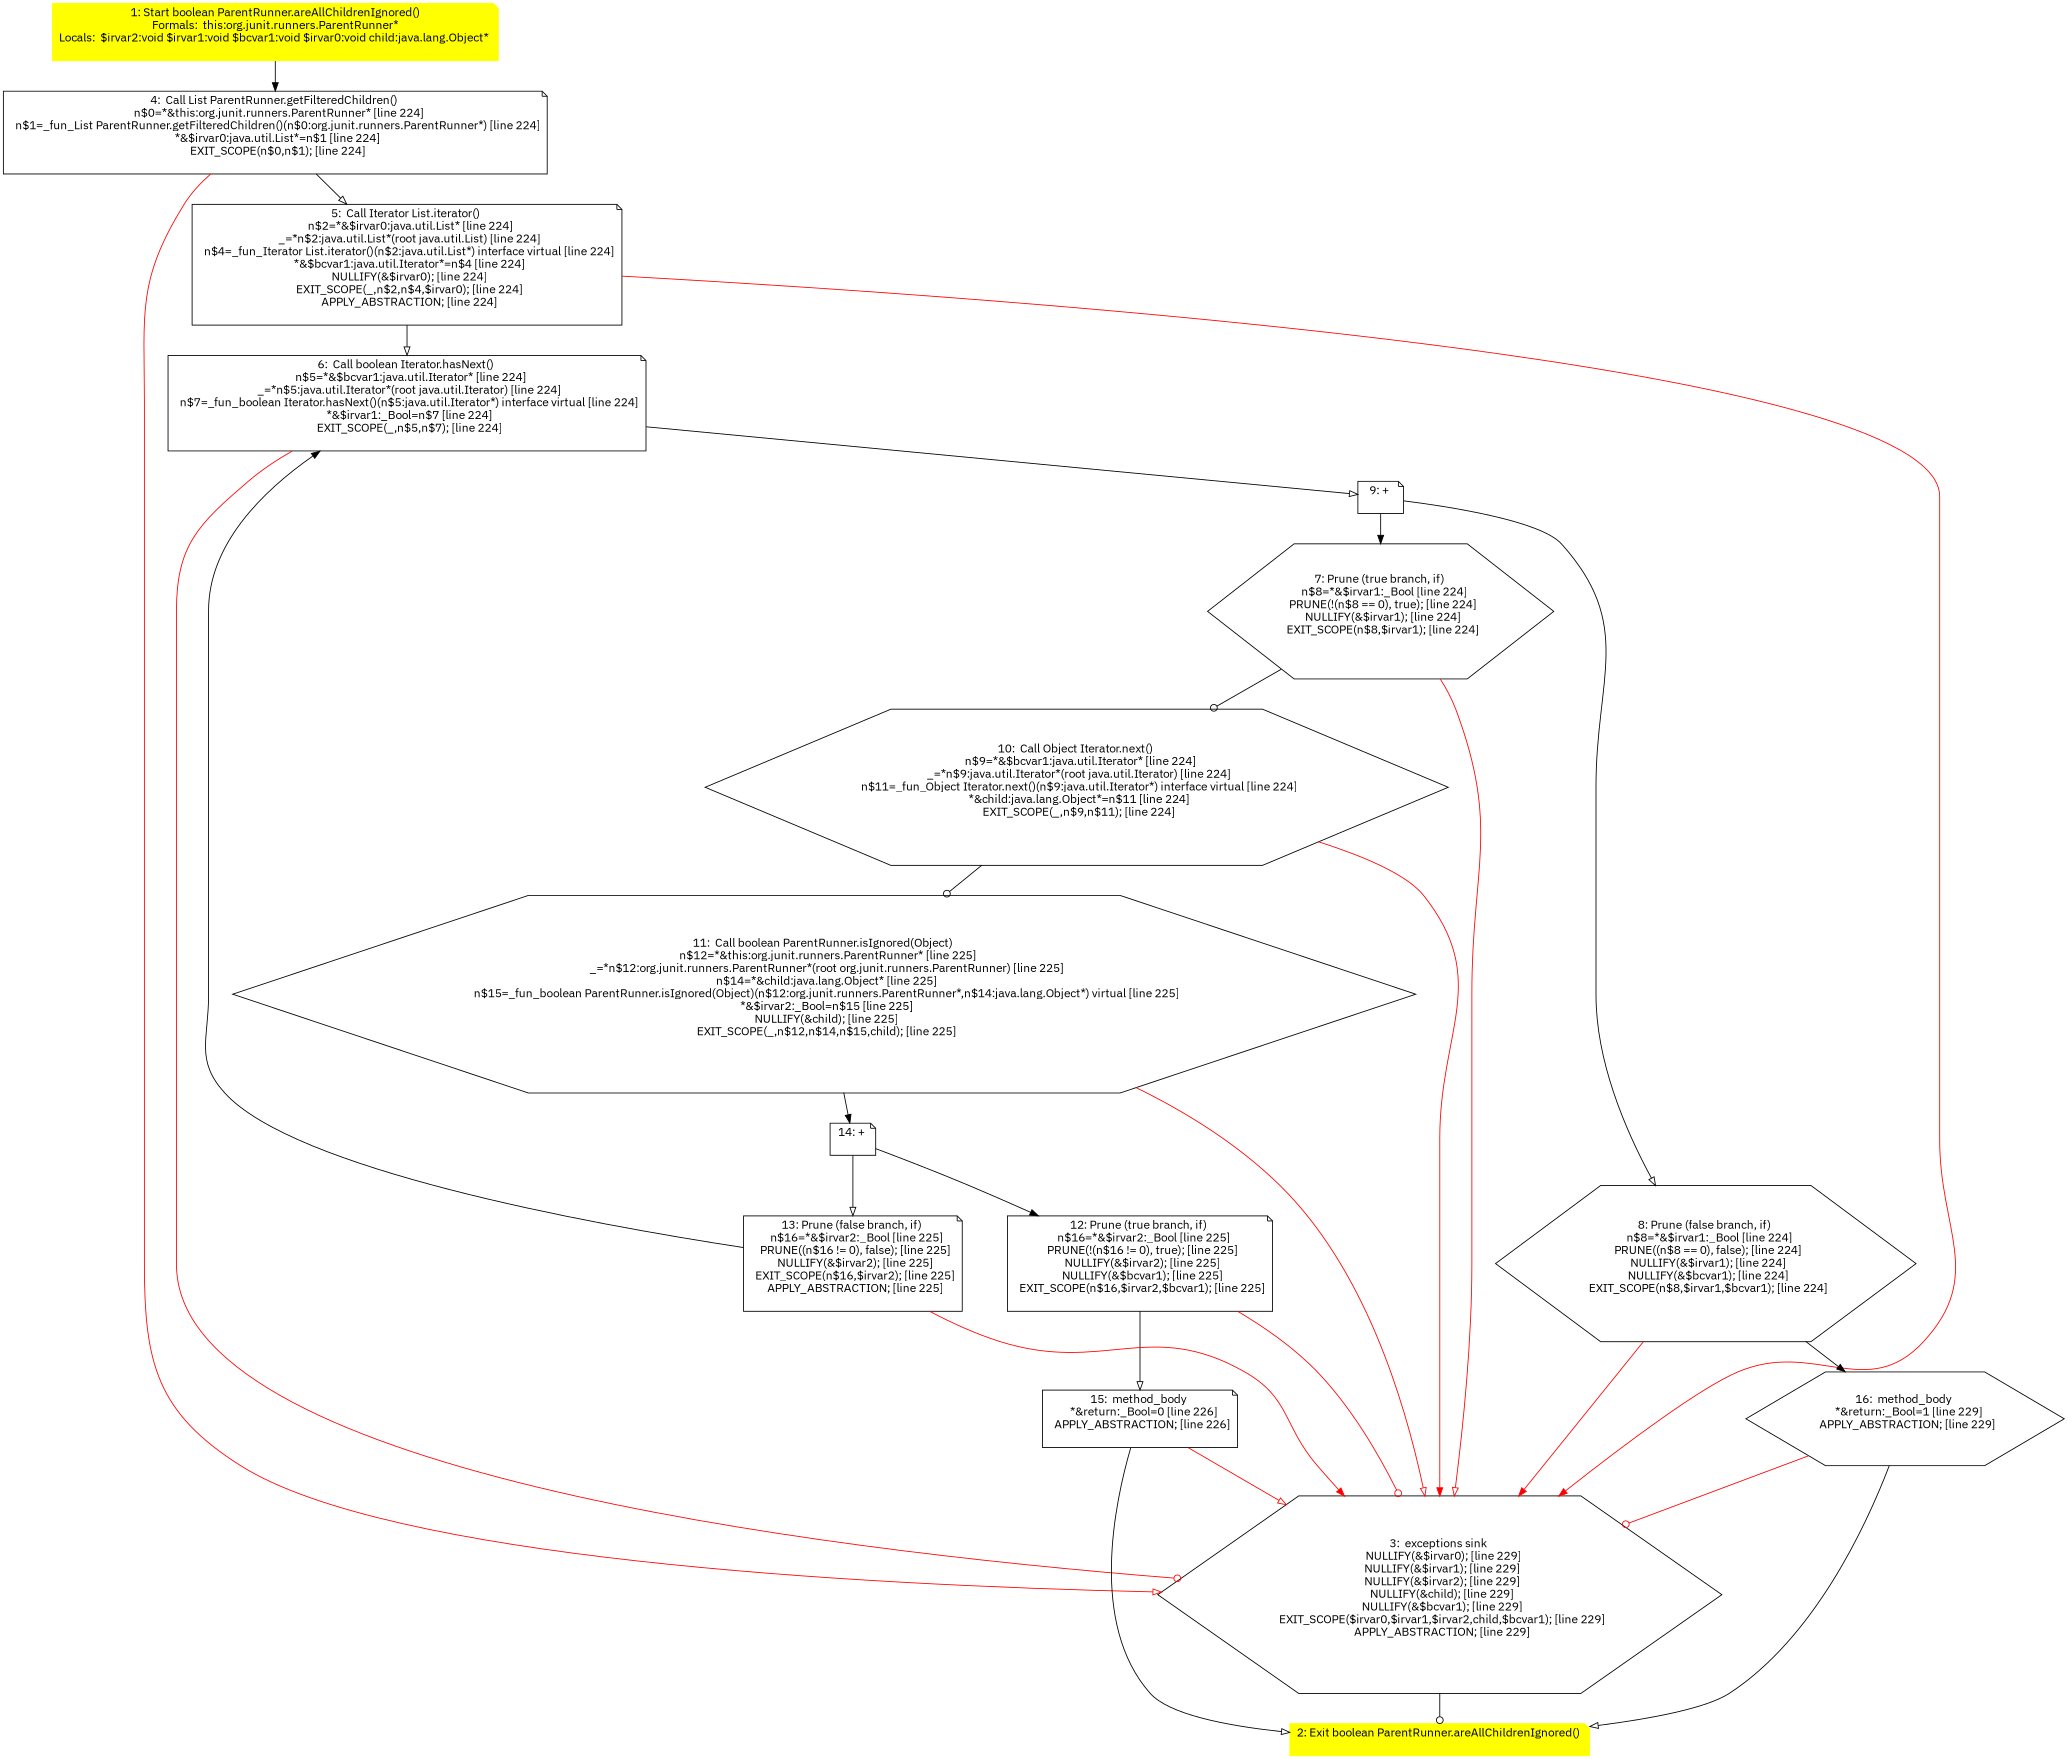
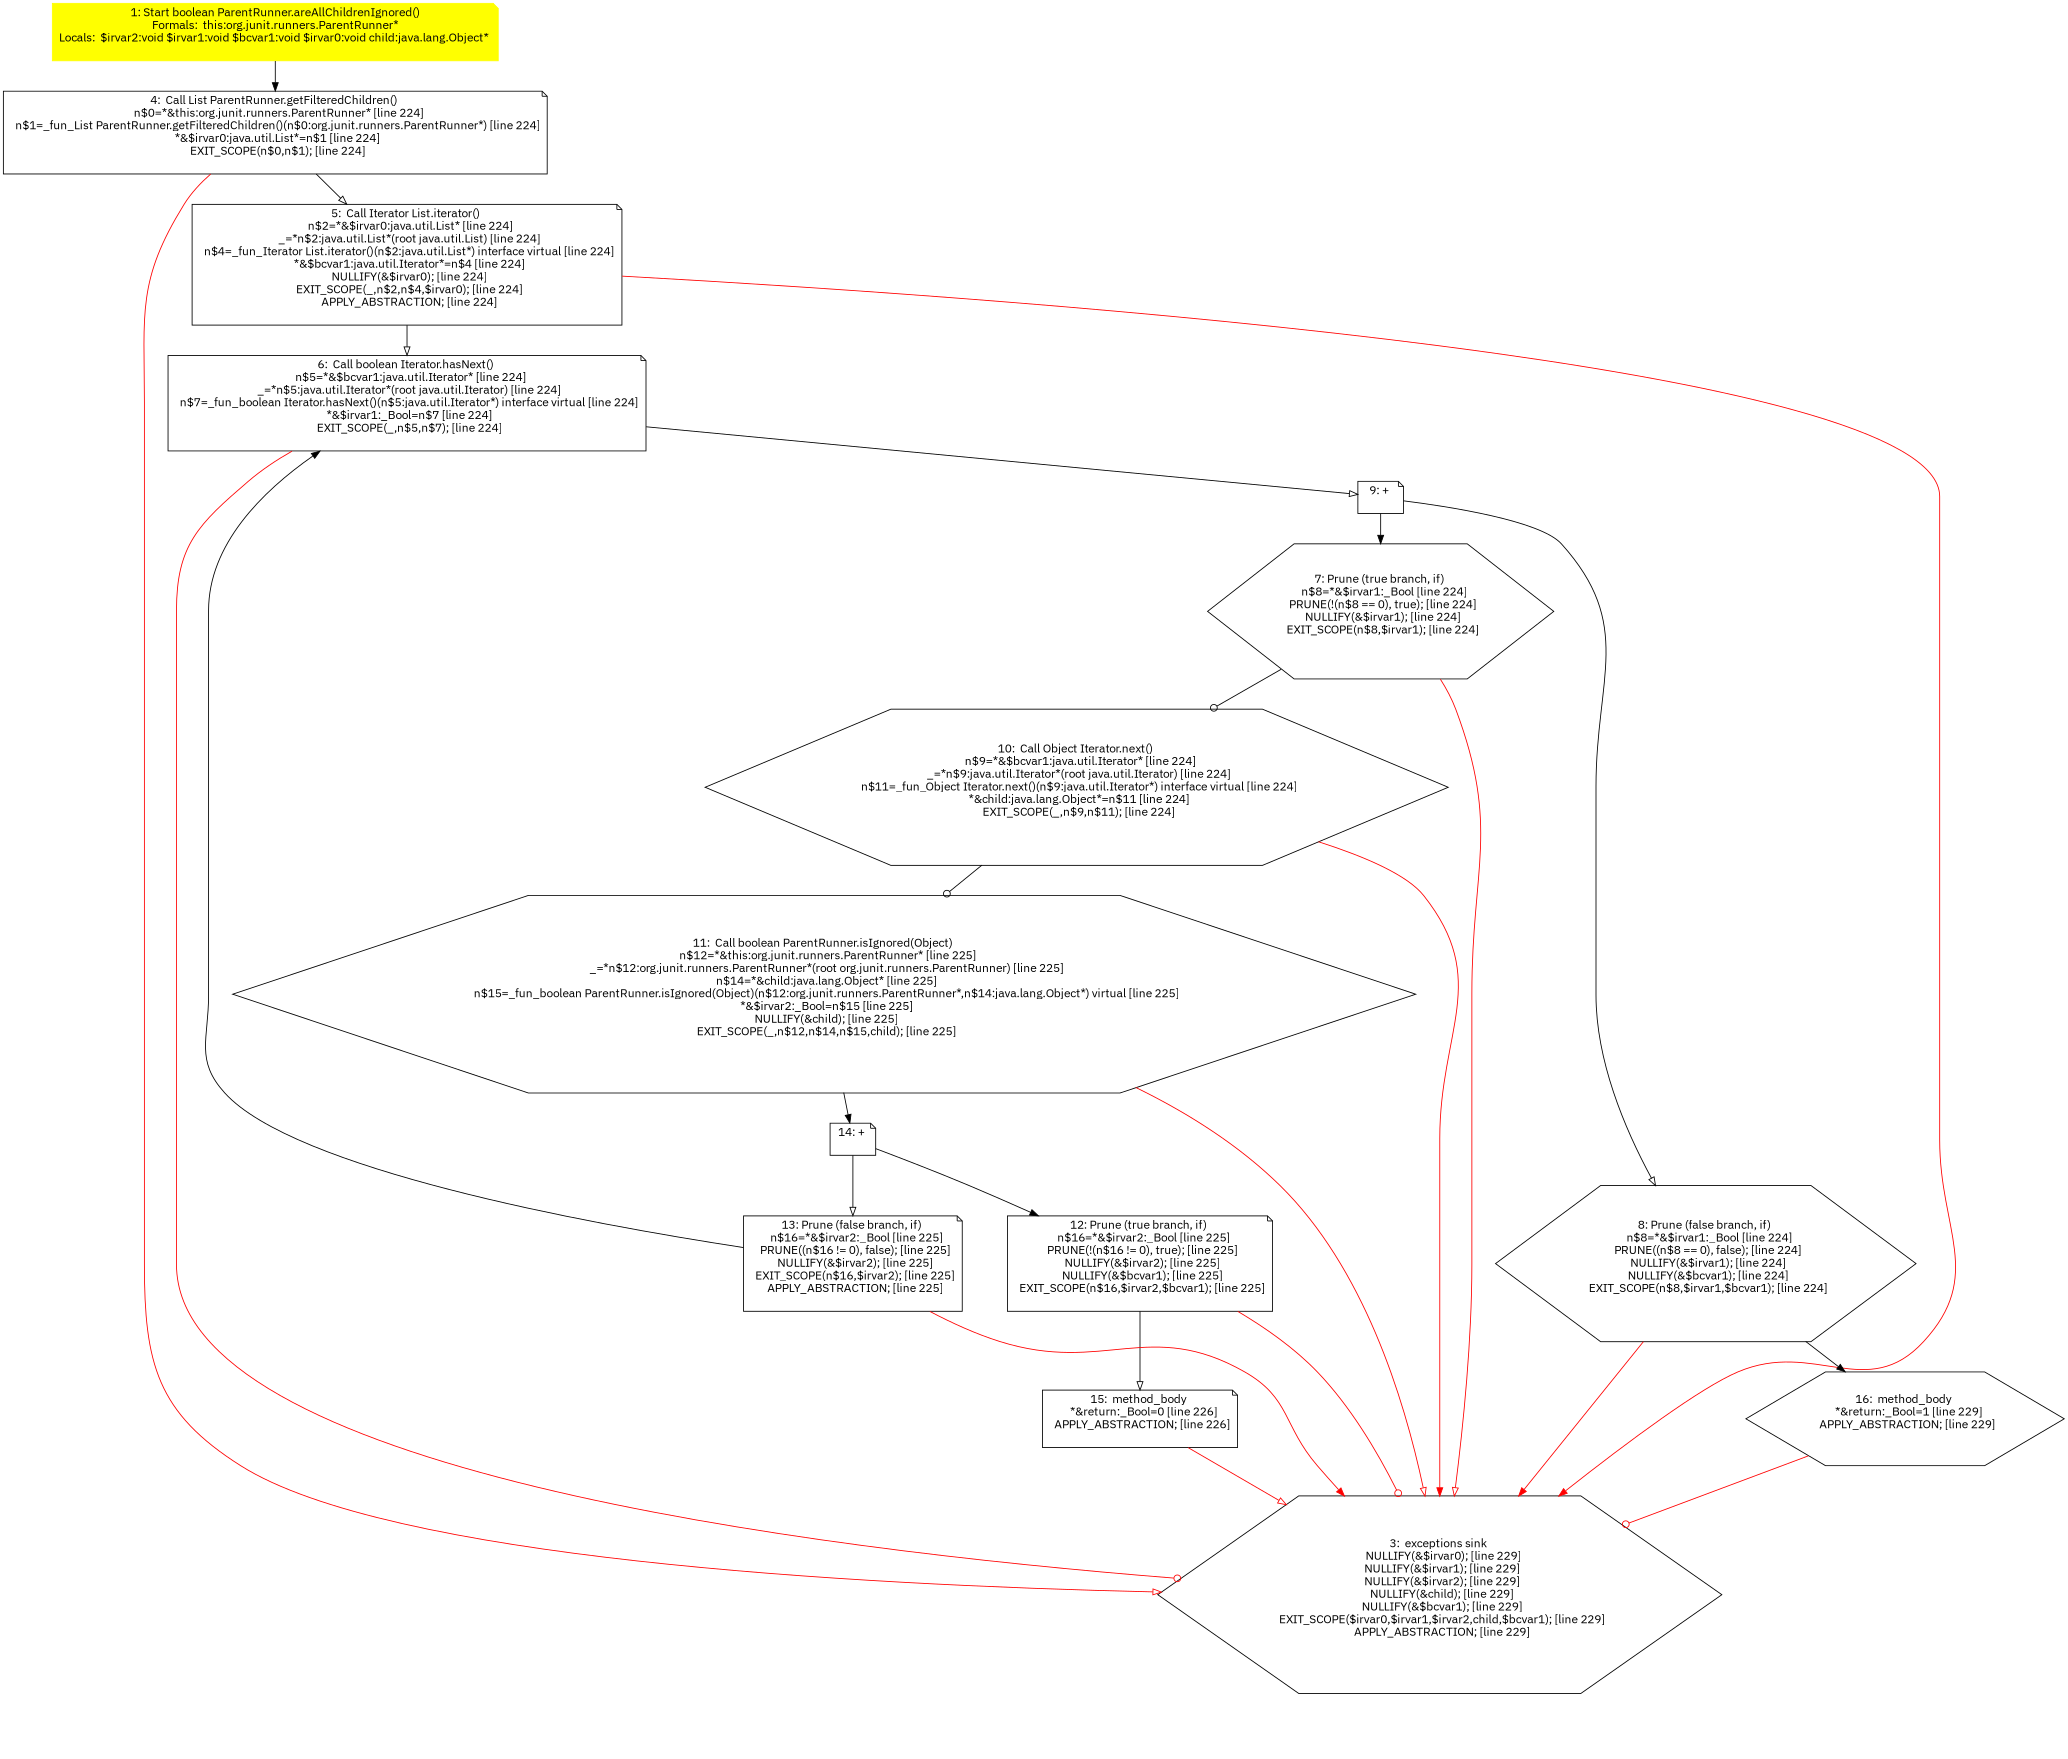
  digraph {
    fontname="IBM Plex Sans"
    node [shape=note fontname="IBM Plex Sans"]
    edge [arrowhead=onormal fontname="IBM Plex Sans"]
    n1 [color=yellow label="1: Start boolean ParentRunner.areAllChildrenIgnored()\nFormals:  this:org.junit.runners.ParentRunner*\nLocals:  $irvar2:void $irvar1:void $bcvar1:void $irvar0:void child:java.lang.Object* \n  " style=filled]
    n2 [label="4:  Call List ParentRunner.getFilteredChildren() \n   n$0=*&this:org.junit.runners.ParentRunner* [line 224]\n  n$1=_fun_List ParentRunner.getFilteredChildren()(n$0:org.junit.runners.ParentRunner*) [line 224]\n  *&$irvar0:java.util.List*=n$1 [line 224]\n  EXIT_SCOPE(n$0,n$1); [line 224]\n "]
    n3 [label="3:  exceptions sink \n   NULLIFY(&$irvar0); [line 229]\n  NULLIFY(&$irvar1); [line 229]\n  NULLIFY(&$irvar2); [line 229]\n  NULLIFY(&child); [line 229]\n  NULLIFY(&$bcvar1); [line 229]\n  EXIT_SCOPE($irvar0,$irvar1,$irvar2,child,$bcvar1); [line 229]\n  APPLY_ABSTRACTION; [line 229]\n " shape=hexagon]
    n4 [label="5:  Call Iterator List.iterator() \n   n$2=*&$irvar0:java.util.List* [line 224]\n  _=*n$2:java.util.List*(root java.util.List) [line 224]\n  n$4=_fun_Iterator List.iterator()(n$2:java.util.List*) interface virtual [line 224]\n  *&$bcvar1:java.util.Iterator*=n$4 [line 224]\n  NULLIFY(&$irvar0); [line 224]\n  EXIT_SCOPE(_,n$2,n$4,$irvar0); [line 224]\n  APPLY_ABSTRACTION; [line 224]\n "]
-   n5 [color=yellow label="2: Exit boolean ParentRunner.areAllChildrenIgnored() \n  " style=filled]
    n6 [label="6:  Call boolean Iterator.hasNext() \n   n$5=*&$bcvar1:java.util.Iterator* [line 224]\n  _=*n$5:java.util.Iterator*(root java.util.Iterator) [line 224]\n  n$7=_fun_boolean Iterator.hasNext()(n$5:java.util.Iterator*) interface virtual [line 224]\n  *&$irvar1:_Bool=n$7 [line 224]\n  EXIT_SCOPE(_,n$5,n$7); [line 224]\n "]
    n7 [label="9: + \n  "]
    n8 [label="7: Prune (true branch, if) \n   n$8=*&$irvar1:_Bool [line 224]\n  PRUNE(!(n$8 == 0), true); [line 224]\n  NULLIFY(&$irvar1); [line 224]\n  EXIT_SCOPE(n$8,$irvar1); [line 224]\n " shape=hexagon]
    n9 [label="8: Prune (false branch, if) \n   n$8=*&$irvar1:_Bool [line 224]\n  PRUNE((n$8 == 0), false); [line 224]\n  NULLIFY(&$irvar1); [line 224]\n  NULLIFY(&$bcvar1); [line 224]\n  EXIT_SCOPE(n$8,$irvar1,$bcvar1); [line 224]\n " shape=hexagon]
    n10 [label="10:  Call Object Iterator.next() \n   n$9=*&$bcvar1:java.util.Iterator* [line 224]\n  _=*n$9:java.util.Iterator*(root java.util.Iterator) [line 224]\n  n$11=_fun_Object Iterator.next()(n$9:java.util.Iterator*) interface virtual [line 224]\n  *&child:java.lang.Object*=n$11 [line 224]\n  EXIT_SCOPE(_,n$9,n$11); [line 224]\n " shape=hexagon]
    n11 [label="11:  Call boolean ParentRunner.isIgnored(Object) \n   n$12=*&this:org.junit.runners.ParentRunner* [line 225]\n  _=*n$12:org.junit.runners.ParentRunner*(root org.junit.runners.ParentRunner) [line 225]\n  n$14=*&child:java.lang.Object* [line 225]\n  n$15=_fun_boolean ParentRunner.isIgnored(Object)(n$12:org.junit.runners.ParentRunner*,n$14:java.lang.Object*) virtual [line 225]\n  *&$irvar2:_Bool=n$15 [line 225]\n  NULLIFY(&child); [line 225]\n  EXIT_SCOPE(_,n$12,n$14,n$15,child); [line 225]\n " shape=hexagon]
    n12 [label="16:  method_body \n   *&return:_Bool=1 [line 229]\n  APPLY_ABSTRACTION; [line 229]\n " shape=hexagon]
    n13 [label="14: + \n  "]
    n14 [label="12: Prune (true branch, if) \n   n$16=*&$irvar2:_Bool [line 225]\n  PRUNE(!(n$16 != 0), true); [line 225]\n  NULLIFY(&$irvar2); [line 225]\n  NULLIFY(&$bcvar1); [line 225]\n  EXIT_SCOPE(n$16,$irvar2,$bcvar1); [line 225]\n "]
    n15 [label="13: Prune (false branch, if) \n   n$16=*&$irvar2:_Bool [line 225]\n  PRUNE((n$16 != 0), false); [line 225]\n  NULLIFY(&$irvar2); [line 225]\n  EXIT_SCOPE(n$16,$irvar2); [line 225]\n  APPLY_ABSTRACTION; [line 225]\n "]
    n16 [label="15:  method_body \n   *&return:_Bool=0 [line 226]\n  APPLY_ABSTRACTION; [line 226]\n "]
    n1 -> n2 [arrowhead=normal]
    n2 -> n3 [color=red]
    n2 -> n4
-   n3 -> n5 [arrowhead=odot]
    n4 -> n3 [color=red arrowhead=normal]
    n4 -> n6
    n6 -> n3 [color=red arrowhead=odot]
    n6 -> n7
    n7 -> n8 [arrowhead=normal]
    n7 -> n9
    n8 -> n3 [color=red]
    n8 -> n10 [arrowhead=odot]
    n9 -> n3 [color=red arrowhead=normal]
    n9 -> n12 [arrowhead=normal]
    n10 -> n3 [color=red arrowhead=normal]
    n10 -> n11 [arrowhead=odot]
    n11 -> n3 [color=red]
    n11 -> n13 [arrowhead=normal]
    n12 -> n3 [color=red arrowhead=odot]
-   n12 -> n5
    n13 -> n14 [arrowhead=normal]
    n13 -> n15
    n14 -> n3 [color=red arrowhead=odot]
    n14 -> n16
    n15 -> n3 [color=red arrowhead=normal]
    n15 -> n6 [arrowhead=normal]
    n16 -> n3 [color=red]
-   n16 -> n5
  }
